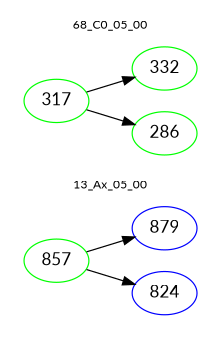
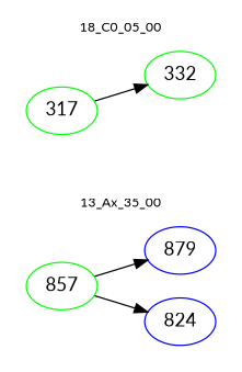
  digraph {
    fontname=Lato
    rankdir=LR
    node [color=green fontname=Lato]
    edge [color=black fontname=Lato]
    n1 [label=857]
    n2 [color=blue label=824]
    n3 [color=blue label=879]
    n4 [label=317]
-   n5 [label=286]
    n6 [label=332]
    subgraph cluster_1 {
      color=white
      fontsize=10
-     label="13_Ax_05_00"
+     label="13_Ax_35_00"
      n1
      n2
      n3
    }
    subgraph cluster_2 {
      color=white
      fontsize=10
-     label="68_C0_05_00"
+     label="18_C0_05_00"
      n4
-     n5
      n6
    }
    n1 -> n2
    n1 -> n3
-   n4 -> n5
    n4 -> n6
  }
